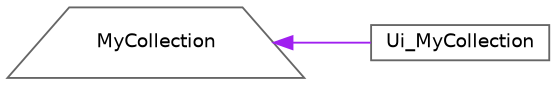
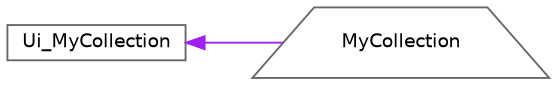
  digraph {
    rankdir=LR
    node [color=grey40 fillcolor=white fontname=Helvetica fontsize=10 style=filled]
    n1 [height=0.2 label=Ui_MyCollection shape=box width=0.4]
    n2 [height=0.2 label=MyCollection shape=trapezium width=0.4]
-   n2 -> n1 [color=purple dir=back fontname=Helvetica fontsize=10 labelfontname=Helvetica labelfontsize=10 style=solid]
+   n1 -> n2 [color=purple dir=back fontname=Helvetica fontsize=10 labelfontname=Helvetica labelfontsize=10 style=solid]
  }
